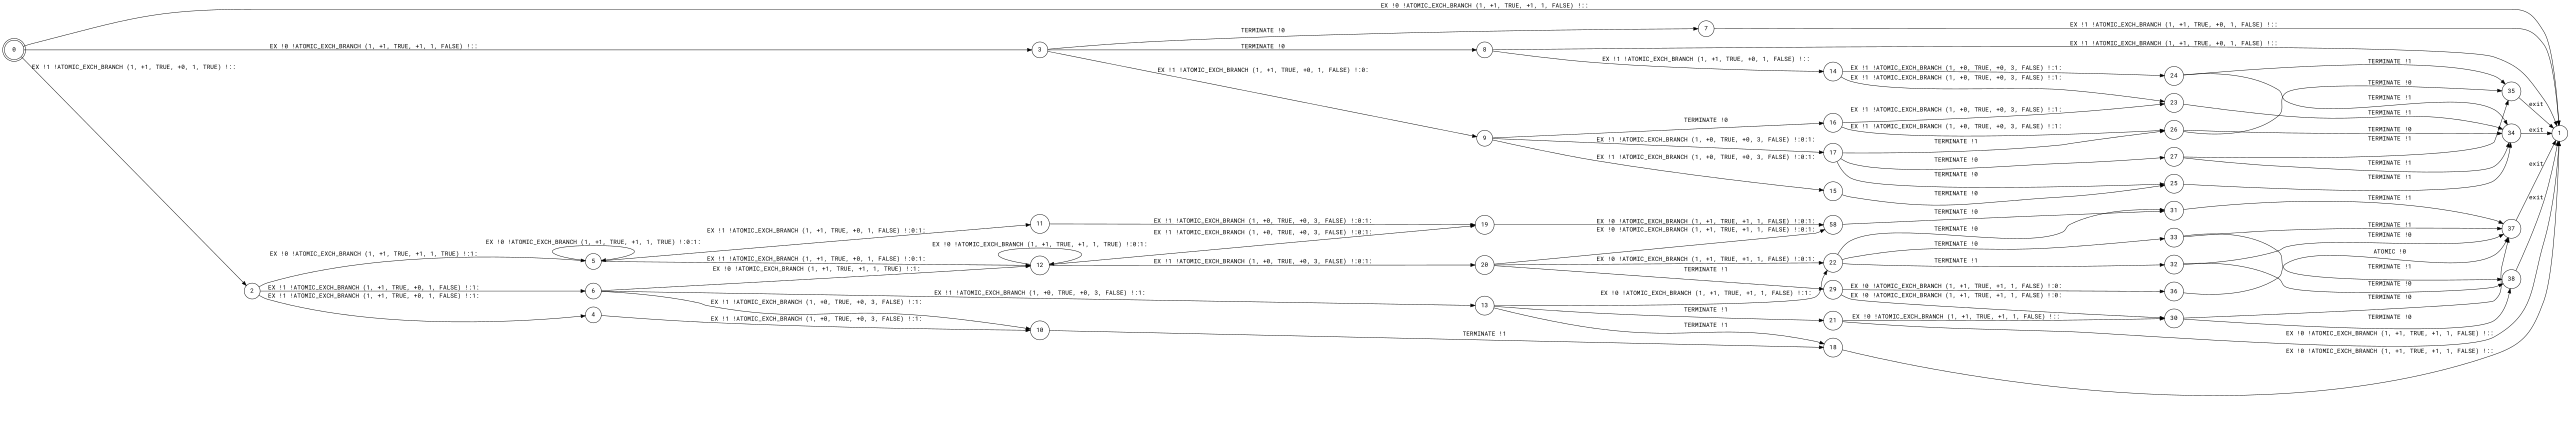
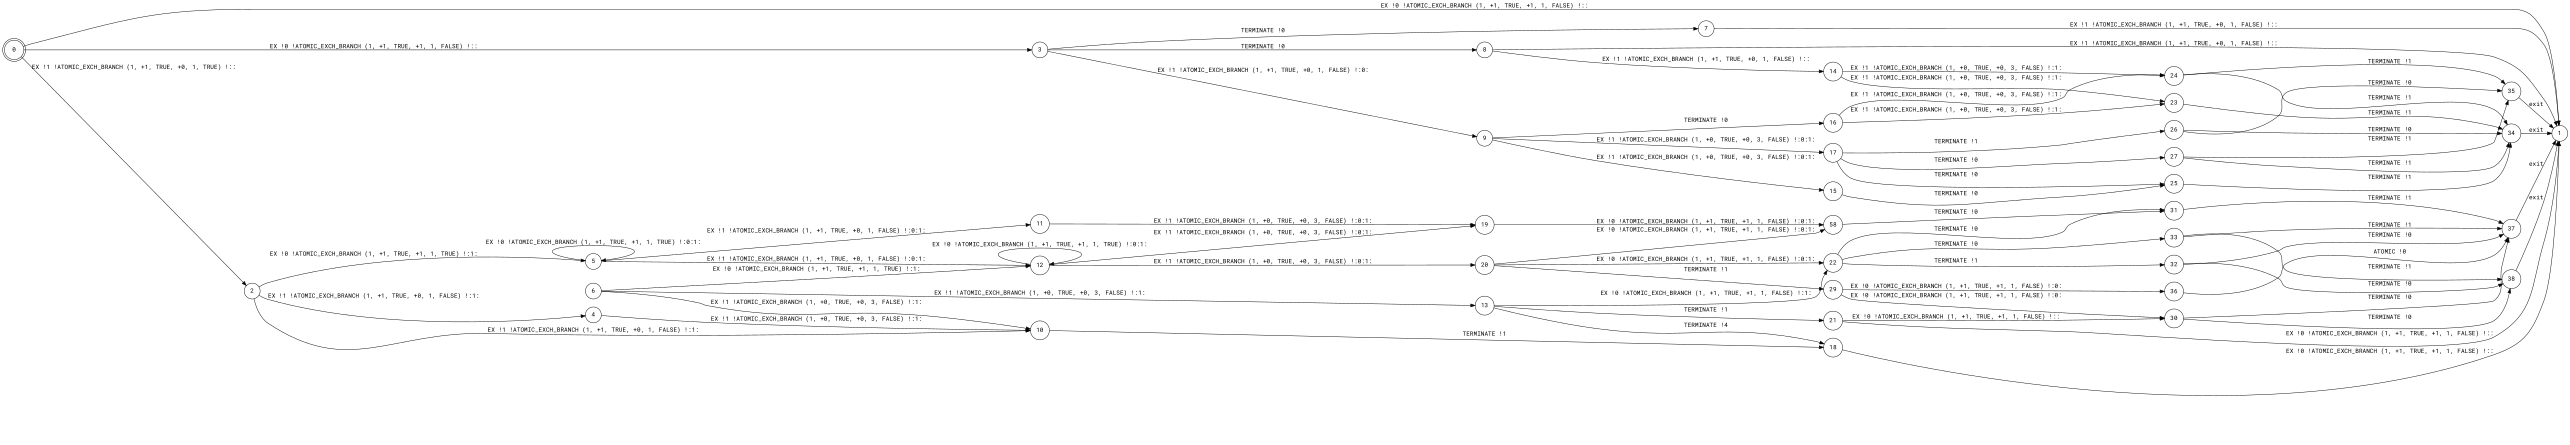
  digraph {
    fontname="Roboto Mono"
    rankdir=LR
    node [fontname="Roboto Mono" shape=circle]
    edge [fontname="Roboto Mono"]
    0 [peripheries=2]
    1
    2
    3
    4
    5
    6
    7
    8
    9
    10
    11
    12
    13
    14
    15
    16
    17
    18
    19
    20
    21
    22
    23
    24
    25
    26
    27
    n29 [label=58]
    29
    30
    31
    32
    33
    34
    35
    36
    37
    38
    0 -> 1 [label="EX !0 !ATOMIC_EXCH_BRANCH (1, +1, TRUE, +1, 1, FALSE) !::"]
    0 -> 2 [label="EX !1 !ATOMIC_EXCH_BRANCH (1, +1, TRUE, +0, 1, TRUE) !::"]
    0 -> 3 [label="EX !0 !ATOMIC_EXCH_BRANCH (1, +1, TRUE, +1, 1, FALSE) !::"]
    2 -> 4 [label="EX !1 !ATOMIC_EXCH_BRANCH (1, +1, TRUE, +0, 1, FALSE) !:1:"]
    2 -> 5 [label="EX !0 !ATOMIC_EXCH_BRANCH (1, +1, TRUE, +1, 1, TRUE) !:1:"]
-   2 -> 6 [label="EX !1 !ATOMIC_EXCH_BRANCH (1, +1, TRUE, +0, 1, FALSE) !:1:"]
+   2 -> 10 [label="EX !1 !ATOMIC_EXCH_BRANCH (1, +1, TRUE, +0, 1, FALSE) !:1:"]
    3 -> 7 [label="TERMINATE !0"]
    3 -> 8 [label="TERMINATE !0"]
    3 -> 9 [label="EX !1 !ATOMIC_EXCH_BRANCH (1, +1, TRUE, +0, 1, FALSE) !:0:"]
    4 -> 10 [label="EX !1 !ATOMIC_EXCH_BRANCH (1, +0, TRUE, +0, 3, FALSE) !:1:"]
    5 -> 5 [label="EX !0 !ATOMIC_EXCH_BRANCH (1, +1, TRUE, +1, 1, TRUE) !:0:1:"]
    5 -> 11 [label="EX !1 !ATOMIC_EXCH_BRANCH (1, +1, TRUE, +0, 1, FALSE) !:0:1:"]
    5 -> 12 [label="EX !1 !ATOMIC_EXCH_BRANCH (1, +1, TRUE, +0, 1, FALSE) !:0:1:"]
    6 -> 10 [label="EX !1 !ATOMIC_EXCH_BRANCH (1, +0, TRUE, +0, 3, FALSE) !:1:"]
    6 -> 12 [label="EX !0 !ATOMIC_EXCH_BRANCH (1, +1, TRUE, +1, 1, TRUE) !:1:"]
    6 -> 13 [label="EX !1 !ATOMIC_EXCH_BRANCH (1, +0, TRUE, +0, 3, FALSE) !:1:"]
    7 -> 1 [label="EX !1 !ATOMIC_EXCH_BRANCH (1, +1, TRUE, +0, 1, FALSE) !::"]
    8 -> 1 [label="EX !1 !ATOMIC_EXCH_BRANCH (1, +1, TRUE, +0, 1, FALSE) !::"]
    8 -> 14 [label="EX !1 !ATOMIC_EXCH_BRANCH (1, +1, TRUE, +0, 1, FALSE) !::"]
    9 -> 15 [label="EX !1 !ATOMIC_EXCH_BRANCH (1, +0, TRUE, +0, 3, FALSE) !:0:1:"]
    9 -> 16 [label="TERMINATE !0"]
    9 -> 17 [label="EX !1 !ATOMIC_EXCH_BRANCH (1, +0, TRUE, +0, 3, FALSE) !:0:1:"]
    10 -> 18 [label="TERMINATE !1"]
    11 -> 19 [label="EX !1 !ATOMIC_EXCH_BRANCH (1, +0, TRUE, +0, 3, FALSE) !:0:1:"]
    12 -> 12 [label="EX !0 !ATOMIC_EXCH_BRANCH (1, +1, TRUE, +1, 1, TRUE) !:0:1:"]
    12 -> 19 [label="EX !1 !ATOMIC_EXCH_BRANCH (1, +0, TRUE, +0, 3, FALSE) !:0:1:"]
    12 -> 20 [label="EX !1 !ATOMIC_EXCH_BRANCH (1, +0, TRUE, +0, 3, FALSE) !:0:1:"]
-   13 -> 18 [label="TERMINATE !1"]
+   13 -> 18 [label="TERMINATE !4"]
    13 -> 21 [label="TERMINATE !1"]
    13 -> 22 [label="EX !0 !ATOMIC_EXCH_BRANCH (1, +1, TRUE, +1, 1, FALSE) !:1:"]
    14 -> 23 [label="EX !1 !ATOMIC_EXCH_BRANCH (1, +0, TRUE, +0, 3, FALSE) !:1:"]
    14 -> 24 [label="EX !1 !ATOMIC_EXCH_BRANCH (1, +0, TRUE, +0, 3, FALSE) !:1:"]
    15 -> 25 [label="TERMINATE !0"]
    16 -> 23 [label="EX !1 !ATOMIC_EXCH_BRANCH (1, +0, TRUE, +0, 3, FALSE) !:1:"]
-   16 -> 26 [label="EX !1 !ATOMIC_EXCH_BRANCH (1, +0, TRUE, +0, 3, FALSE) !:1:"]
+   16 -> 24 [label="EX !1 !ATOMIC_EXCH_BRANCH (1, +0, TRUE, +0, 3, FALSE) !:1:"]
    17 -> 25 [label="TERMINATE !0"]
    17 -> 26 [label="TERMINATE !1"]
    17 -> 27 [label="TERMINATE !0"]
    18 -> 1 [label="EX !0 !ATOMIC_EXCH_BRANCH (1, +1, TRUE, +1, 1, FALSE) !::"]
    19 -> n29 [label="EX !0 !ATOMIC_EXCH_BRANCH (1, +1, TRUE, +1, 1, FALSE) !:0:1:"]
    20 -> 22 [label="EX !0 !ATOMIC_EXCH_BRANCH (1, +1, TRUE, +1, 1, FALSE) !:0:1:"]
    20 -> n29 [label="EX !0 !ATOMIC_EXCH_BRANCH (1, +1, TRUE, +1, 1, FALSE) !:0:1:"]
    20 -> 29 [label="TERMINATE !1"]
    21 -> 1 [label="EX !0 !ATOMIC_EXCH_BRANCH (1, +1, TRUE, +1, 1, FALSE) !::"]
    21 -> 30 [label="EX !0 !ATOMIC_EXCH_BRANCH (1, +1, TRUE, +1, 1, FALSE) !::"]
    22 -> 31 [label="TERMINATE !0"]
    22 -> 32 [label="TERMINATE !1"]
    22 -> 33 [label="TERMINATE !0"]
    23 -> 34 [label="TERMINATE !1"]
    24 -> 34 [label="TERMINATE !1"]
    24 -> 35 [label="TERMINATE !1"]
    25 -> 34 [label="TERMINATE !1"]
    26 -> 34 [label="TERMINATE !0"]
    26 -> 35 [label="TERMINATE !0"]
    27 -> 34 [label="TERMINATE !1"]
    27 -> 35 [label="TERMINATE !1"]
    n29 -> 31 [label="TERMINATE !0"]
    29 -> 30 [label="EX !0 !ATOMIC_EXCH_BRANCH (1, +1, TRUE, +1, 1, FALSE) !:0:"]
    29 -> 36 [label="EX !0 !ATOMIC_EXCH_BRANCH (1, +1, TRUE, +1, 1, FALSE) !:0:"]
    30 -> 37 [label="TERMINATE !0"]
    30 -> 38 [label="TERMINATE !0"]
    31 -> 37 [label="TERMINATE !1"]
    32 -> 37 [label="TERMINATE !0"]
    32 -> 38 [label="TERMINATE !0"]
    33 -> 37 [label="TERMINATE !1"]
    33 -> 38 [label="TERMINATE !1"]
    34 -> 1 [label=exit]
    35 -> 1 [label=exit]
    36 -> 37 [label="ATOMIC !0"]
    37 -> 1 [label=exit]
    38 -> 1 [label=exit]
  }
